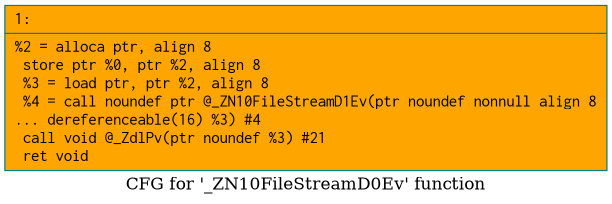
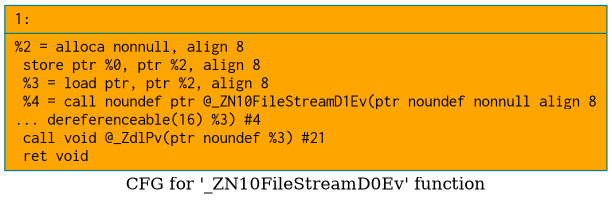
  digraph {
    label="CFG for '_ZN10FileStreamD0Ev' function"
-   n1 [color=teal fillcolor=orange fontname=Courier label="{1:\l|  %2 = alloca ptr, align 8\l  store ptr %0, ptr %2, align 8\l  %3 = load ptr, ptr %2, align 8\l  %4 = call noundef ptr @_ZN10FileStreamD1Ev(ptr noundef nonnull align 8\l... dereferenceable(16) %3) #4\l  call void @_ZdlPv(ptr noundef %3) #21\l  ret void\l}" shape=record style=filled]
+   n1 [color=teal fillcolor=orange fontname=Courier label="{1:\l|  %2 = alloca nonnull, align 8\l  store ptr %0, ptr %2, align 8\l  %3 = load ptr, ptr %2, align 8\l  %4 = call noundef ptr @_ZN10FileStreamD1Ev(ptr noundef nonnull align 8\l... dereferenceable(16) %3) #4\l  call void @_ZdlPv(ptr noundef %3) #21\l  ret void\l}" shape=record style=filled]
  }
